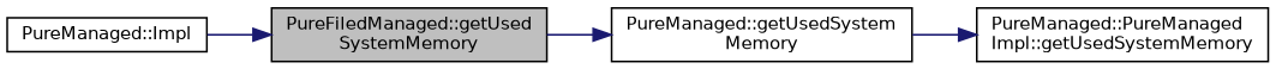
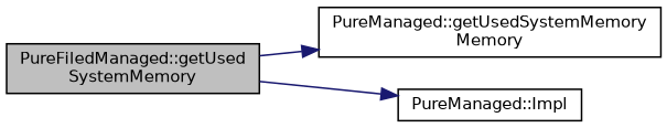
  digraph {
    rankdir=LR
    node [color=black fillcolor=white fontname=Helvetica fontsize=10 shape=record style=filled]
    edge [color=midnightblue fontname=Helvetica fontsize=10 labelfontname=Helvetica labelfontsize=10 style=solid]
    n1 [fillcolor=grey75 fontcolor=black height=0.2 label="PureFiledManaged::getUsed\lSystemMemory" width=0.4]
-   n2 [height=0.2 label="PureManaged::getUsedSystem\lMemory" width=0.4]
+   n2 [height=0.2 label="PureManaged::getUsedSystemMemory\lMemory" width=0.4]
    n3 [height=0.2 label="PureManaged::Impl" width=0.4]
-   n4 [height=0.2 label="PureManaged::PureManaged\lImpl::getUsedSystemMemory" width=0.4]
    n1 -> n2
-   n3 -> n1
-   n2 -> n4
+   n1 -> n3
  }
